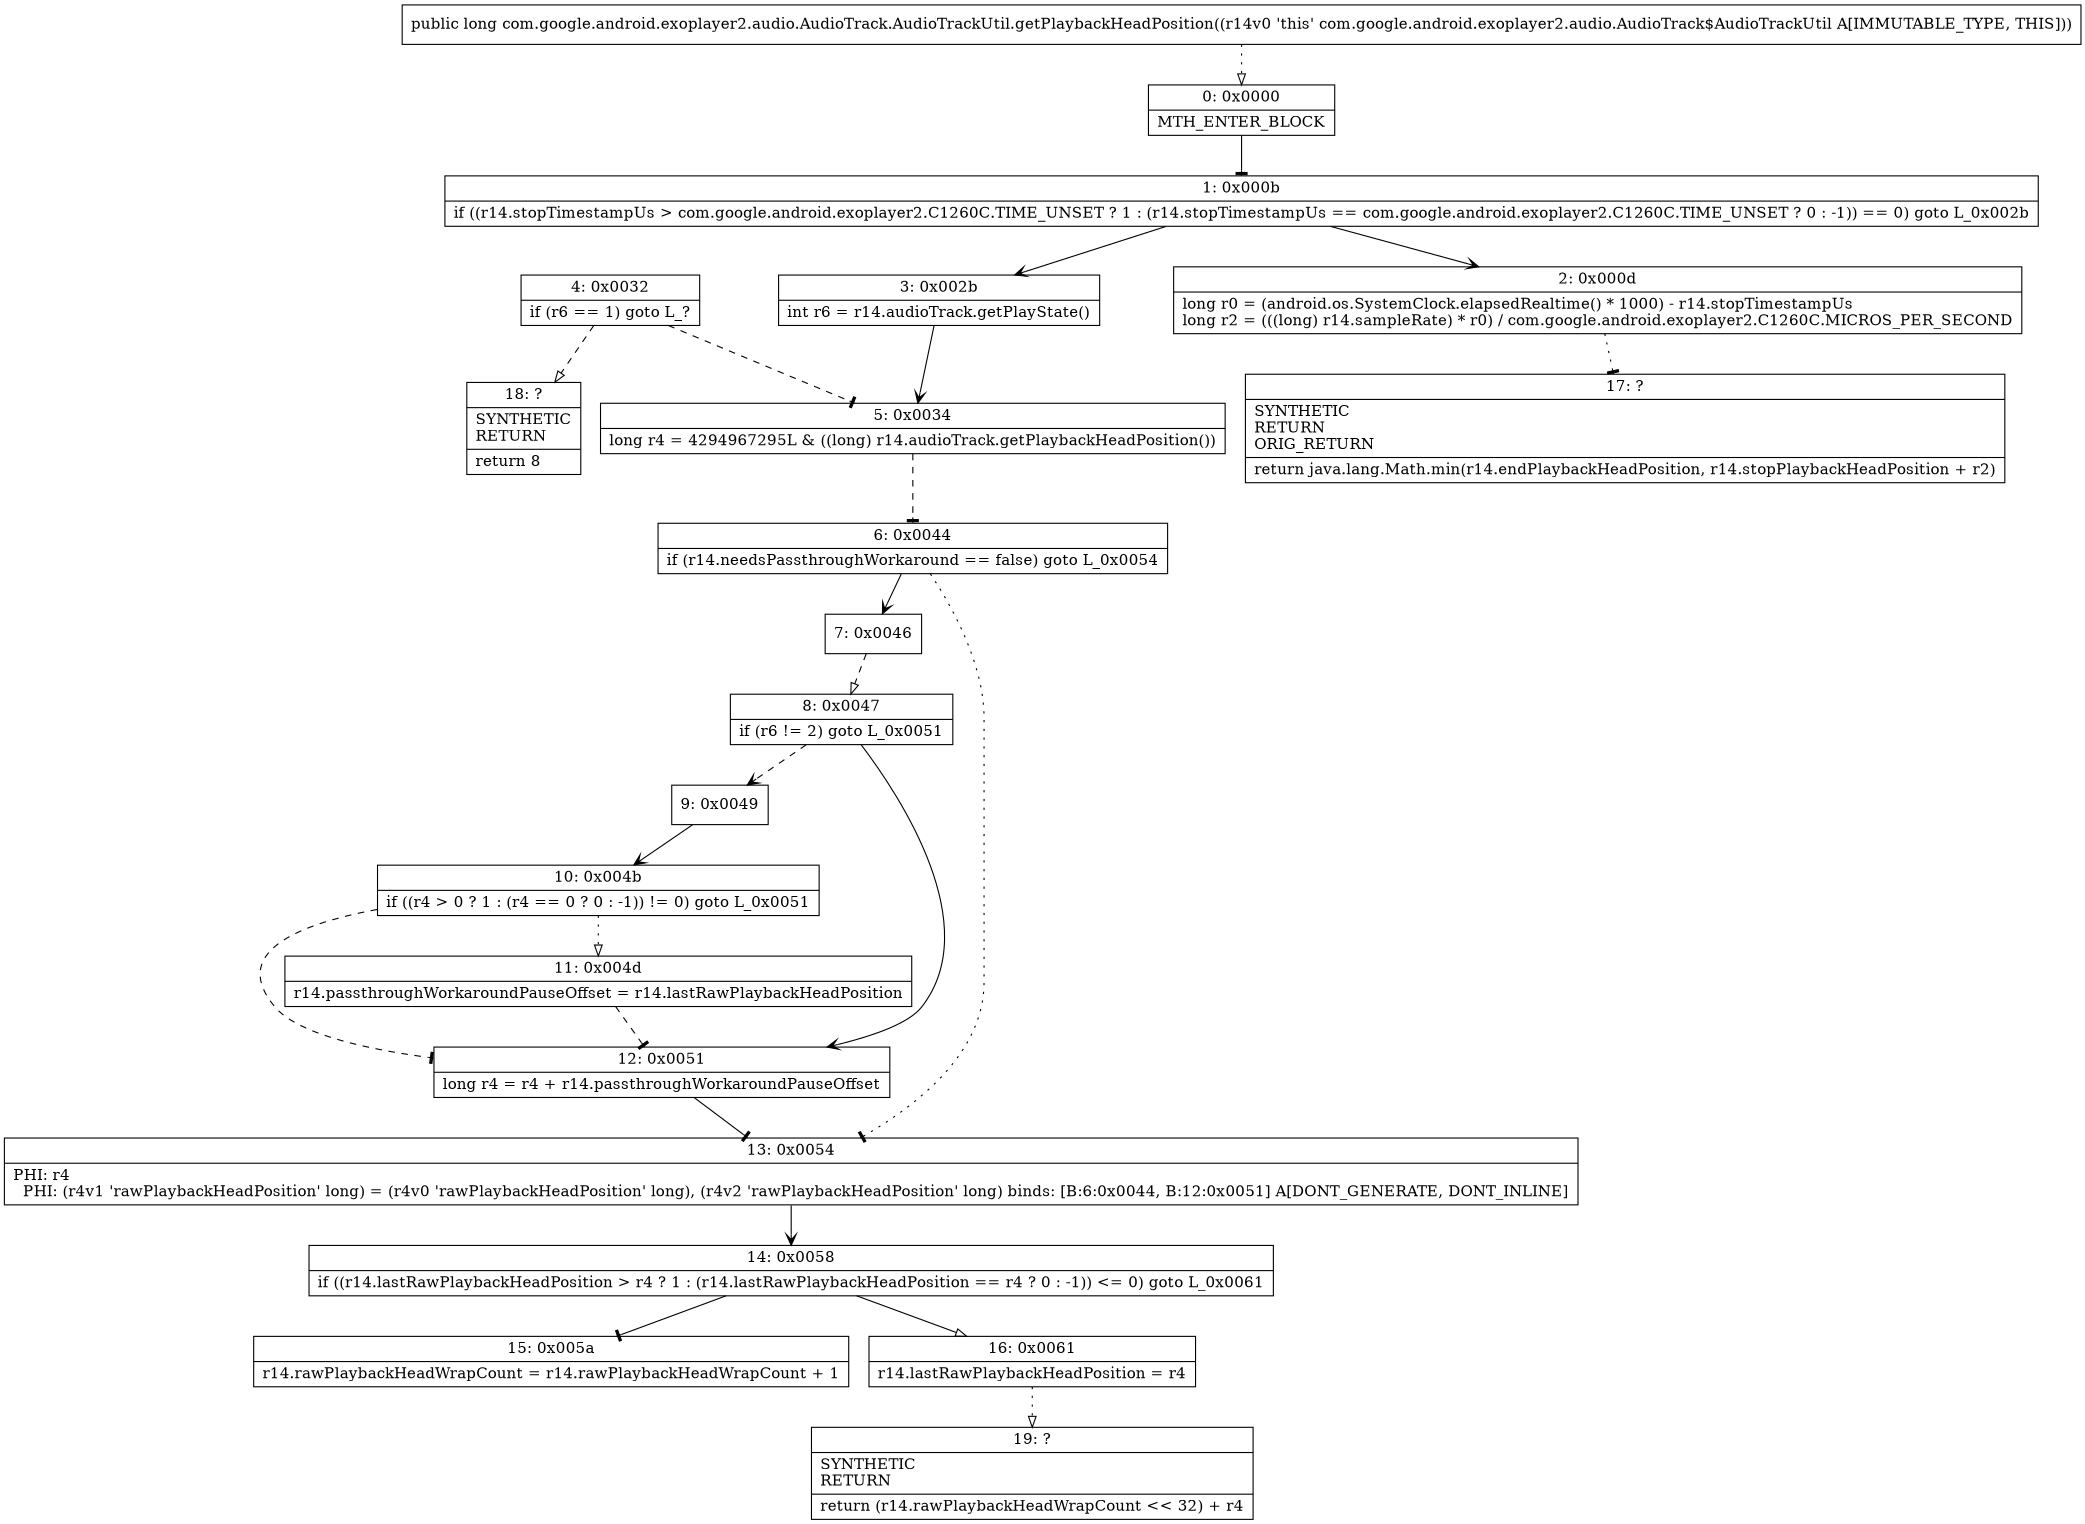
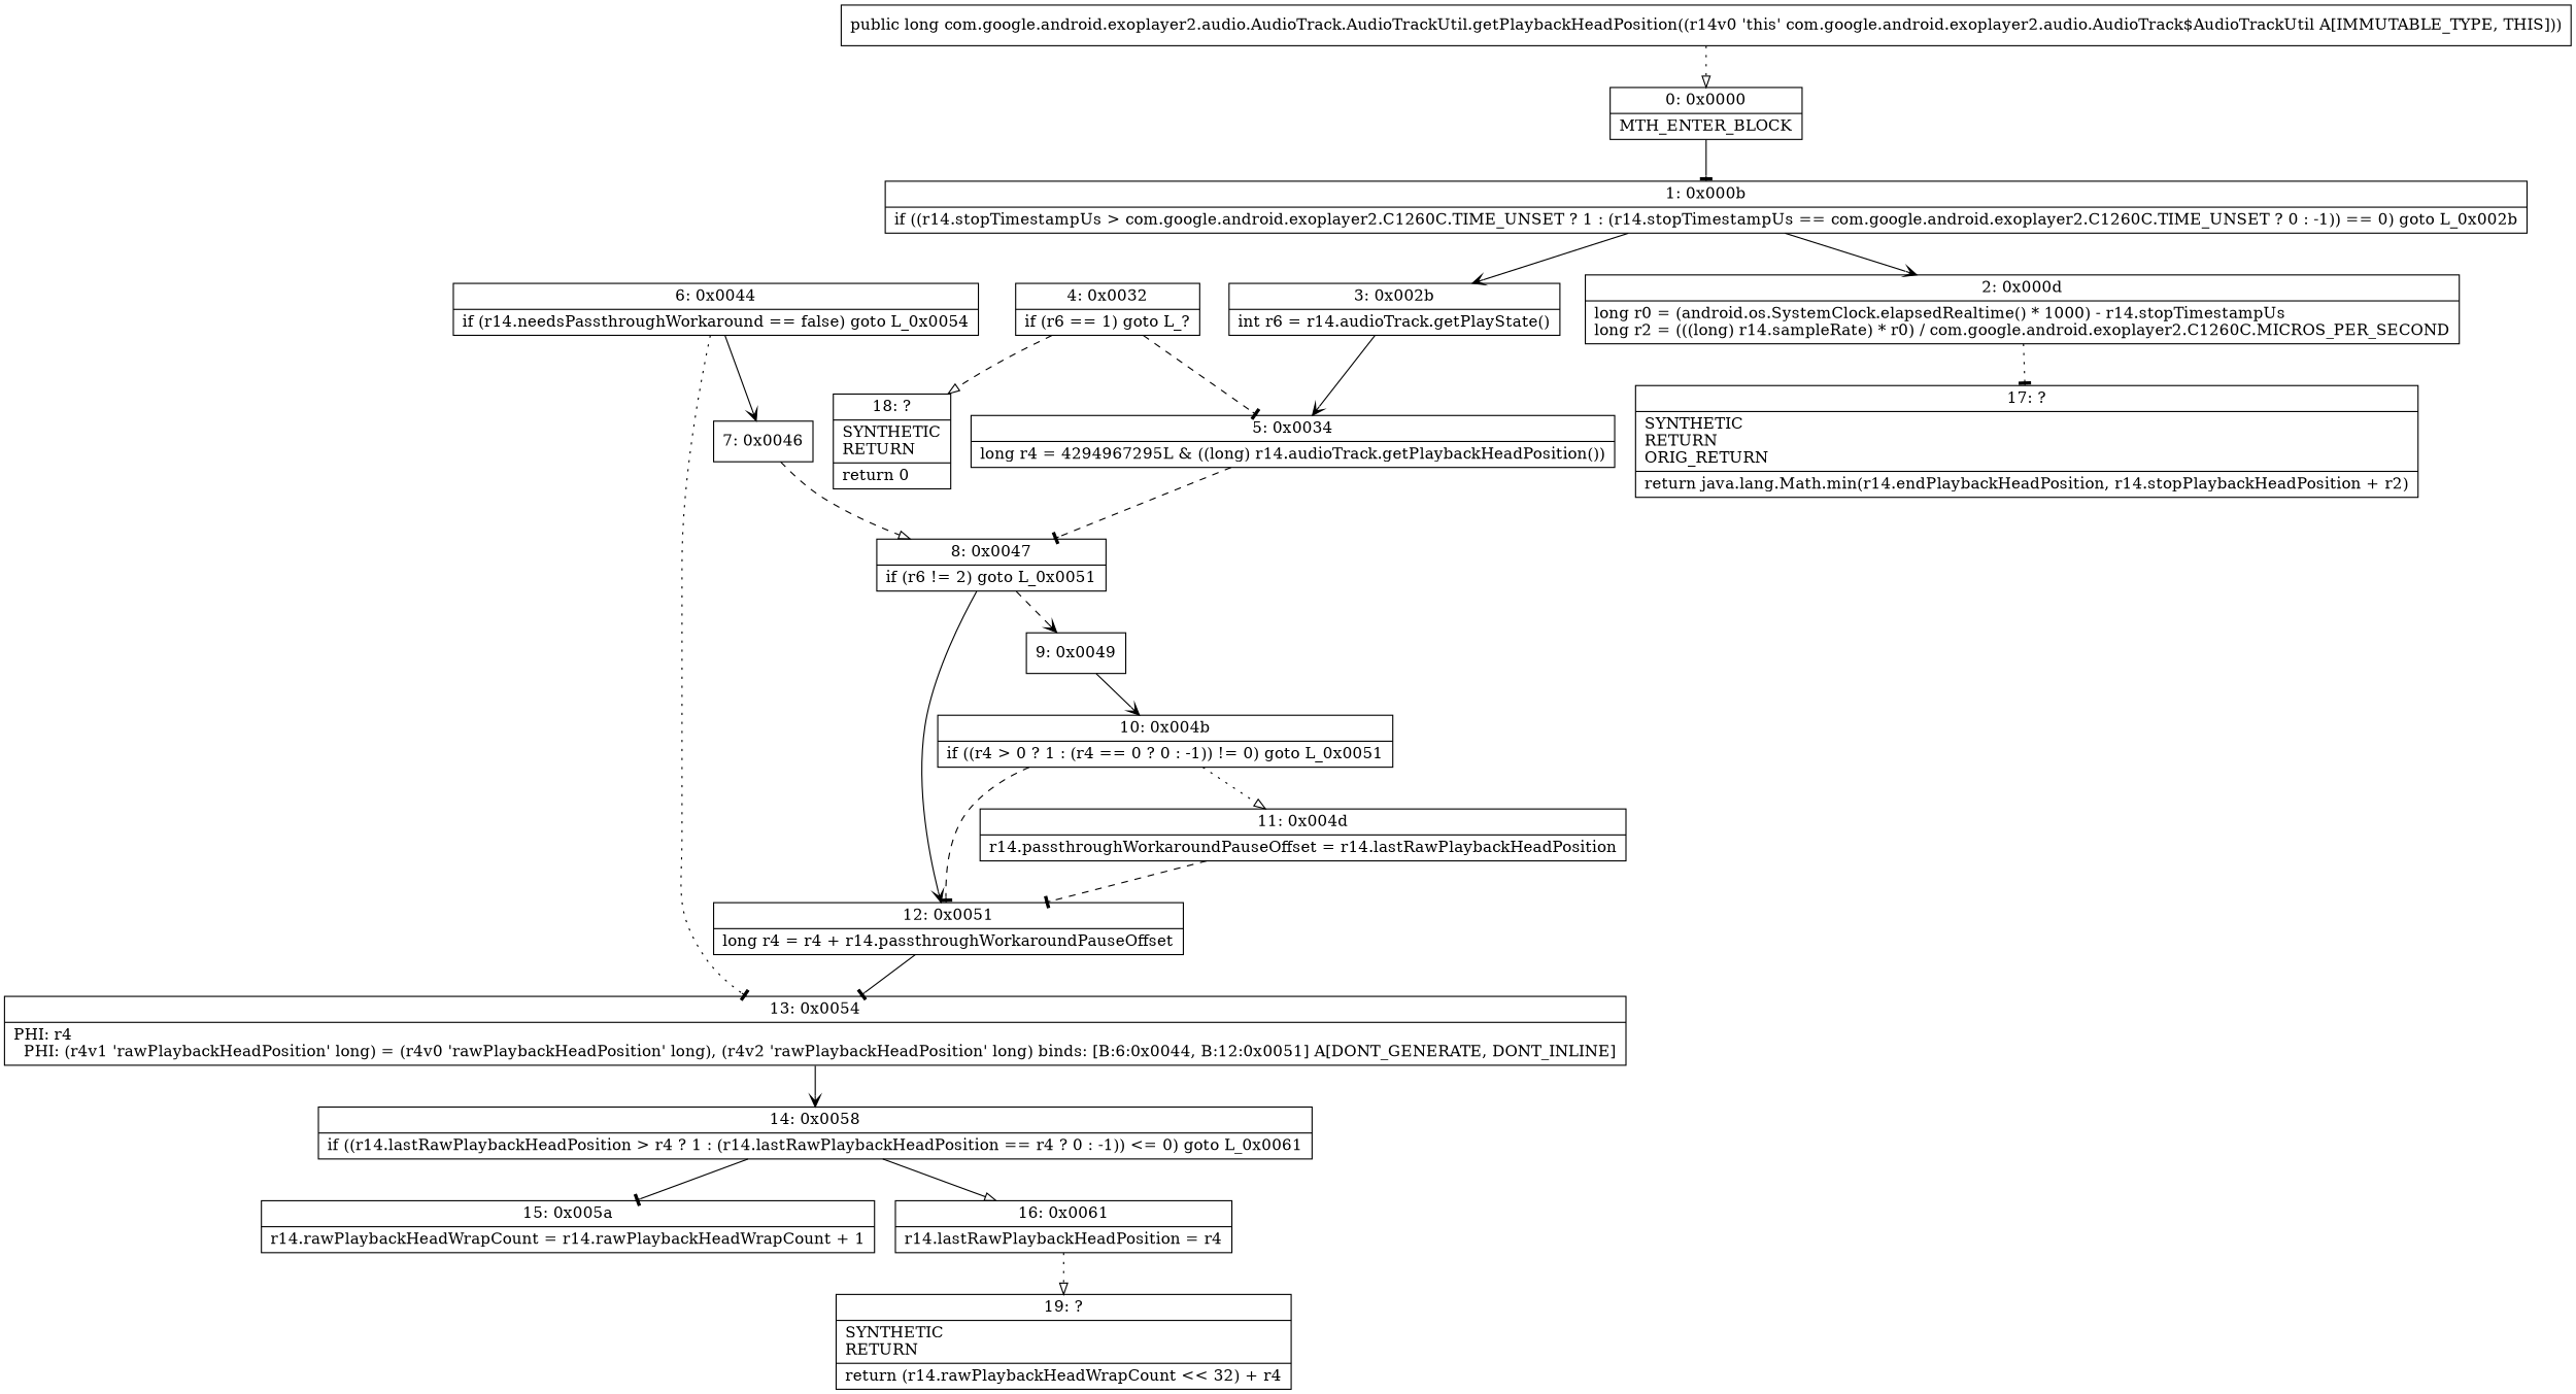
  digraph {
    node [shape=record]
    edge [arrowhead=tee style=solid]
    n1 [label="{0\:\ 0x0000|MTH_ENTER_BLOCK\l}"]
    n2 [label="{1\:\ 0x000b|if ((r14.stopTimestampUs \> com.google.android.exoplayer2.C1260C.TIME_UNSET ? 1 : (r14.stopTimestampUs == com.google.android.exoplayer2.C1260C.TIME_UNSET ? 0 : \-1)) == 0) goto L_0x002b\l}"]
    n3 [label="{2\:\ 0x000d|long r0 = (android.os.SystemClock.elapsedRealtime() * 1000) \- r14.stopTimestampUs\llong r2 = (((long) r14.sampleRate) * r0) \/ com.google.android.exoplayer2.C1260C.MICROS_PER_SECOND\l}"]
    n4 [label="{3\:\ 0x002b|int r6 = r14.audioTrack.getPlayState()\l}"]
    n5 [label="{17\:\ ?|SYNTHETIC\lRETURN\lORIG_RETURN\l|return java.lang.Math.min(r14.endPlaybackHeadPosition, r14.stopPlaybackHeadPosition + r2)\l}"]
    n6 [label="{5\:\ 0x0034|long r4 = 4294967295L & ((long) r14.audioTrack.getPlaybackHeadPosition())\l}"]
    n7 [label="{4\:\ 0x0032|if (r6 == 1) goto L_?\l}"]
-   n8 [label="{18\:\ ?|SYNTHETIC\lRETURN\l|return 8\l}"]
+   n8 [label="{18\:\ ?|SYNTHETIC\lRETURN\l|return 0\l}"]
    n9 [label="{6\:\ 0x0044|if (r14.needsPassthroughWorkaround == false) goto L_0x0054\l}"]
    n10 [label="{7\:\ 0x0046}"]
    n11 [label="{13\:\ 0x0054|PHI: r4 \l  PHI: (r4v1 'rawPlaybackHeadPosition' long) = (r4v0 'rawPlaybackHeadPosition' long), (r4v2 'rawPlaybackHeadPosition' long) binds: [B:6:0x0044, B:12:0x0051] A[DONT_GENERATE, DONT_INLINE]\l}"]
    n12 [label="{8\:\ 0x0047|if (r6 != 2) goto L_0x0051\l}"]
    n13 [label="{14\:\ 0x0058|if ((r14.lastRawPlaybackHeadPosition \> r4 ? 1 : (r14.lastRawPlaybackHeadPosition == r4 ? 0 : \-1)) \<= 0) goto L_0x0061\l}"]
    n14 [label="{9\:\ 0x0049}"]
    n15 [label="{12\:\ 0x0051|long r4 = r4 + r14.passthroughWorkaroundPauseOffset\l}"]
    n16 [label="{10\:\ 0x004b|if ((r4 \> 0 ? 1 : (r4 == 0 ? 0 : \-1)) != 0) goto L_0x0051\l}"]
    n17 [label="{11\:\ 0x004d|r14.passthroughWorkaroundPauseOffset = r14.lastRawPlaybackHeadPosition\l}"]
    n18 [label="{15\:\ 0x005a|r14.rawPlaybackHeadWrapCount = r14.rawPlaybackHeadWrapCount + 1\l}"]
    n19 [label="{16\:\ 0x0061|r14.lastRawPlaybackHeadPosition = r4\l}"]
    n20 [label="{19\:\ ?|SYNTHETIC\lRETURN\l|return (r14.rawPlaybackHeadWrapCount \<\< 32) + r4\l}"]
    n21 [label="{public long com.google.android.exoplayer2.audio.AudioTrack.AudioTrackUtil.getPlaybackHeadPosition((r14v0 'this' com.google.android.exoplayer2.audio.AudioTrack$AudioTrackUtil A[IMMUTABLE_TYPE, THIS])) }"]
    n1 -> n2
    n2 -> n3 [arrowhead=vee]
    n2 -> n4 [arrowhead=vee]
    n3 -> n5 [style=dotted]
    n4 -> n6 [arrowhead=vee]
-   n6 -> n9 [style=dashed]
+   n6 -> n12 [style=dashed]
    n7 -> n6 [style=dashed]
    n7 -> n8 [arrowhead=onormal style=dashed]
    n9 -> n10 [arrowhead=vee]
    n9 -> n11 [style=dotted]
    n10 -> n12 [arrowhead=onormal style=dashed]
    n11 -> n13 [arrowhead=vee]
    n12 -> n14 [arrowhead=vee style=dashed]
    n12 -> n15 [arrowhead=vee]
    n13 -> n18
    n13 -> n19 [arrowhead=onormal]
    n14 -> n16 [arrowhead=vee]
    n15 -> n11
    n16 -> n15 [style=dashed]
    n16 -> n17 [arrowhead=onormal style=dotted]
    n17 -> n15 [style=dashed]
    n19 -> n20 [arrowhead=onormal style=dotted]
    n21 -> n1 [arrowhead=onormal style=dotted]
  }
